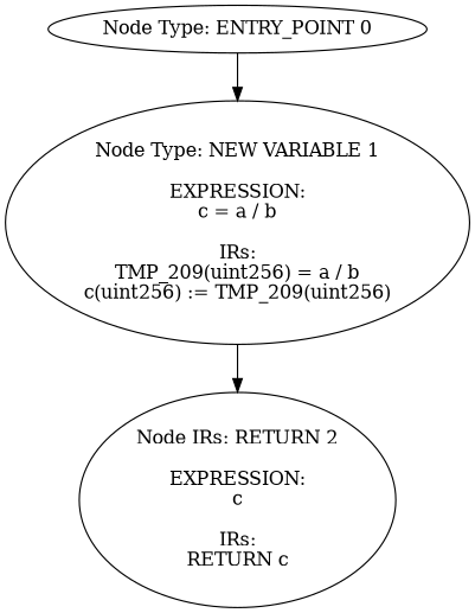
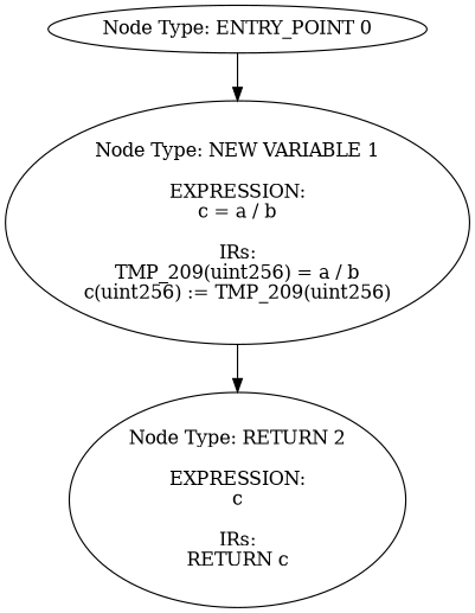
  digraph {
    n1 [label="Node Type: ENTRY_POINT 0\n"]
    n2 [label="Node Type: NEW VARIABLE 1\n\nEXPRESSION:\nc = a / b\n\nIRs:\nTMP_209(uint256) = a / b\nc(uint256) := TMP_209(uint256)"]
-   n3 [label="Node IRs: RETURN 2\n\nEXPRESSION:\nc\n\nIRs:\nRETURN c"]
+   n3 [label="Node Type: RETURN 2\n\nEXPRESSION:\nc\n\nIRs:\nRETURN c"]
    n1 -> n2
    n2 -> n3
  }
